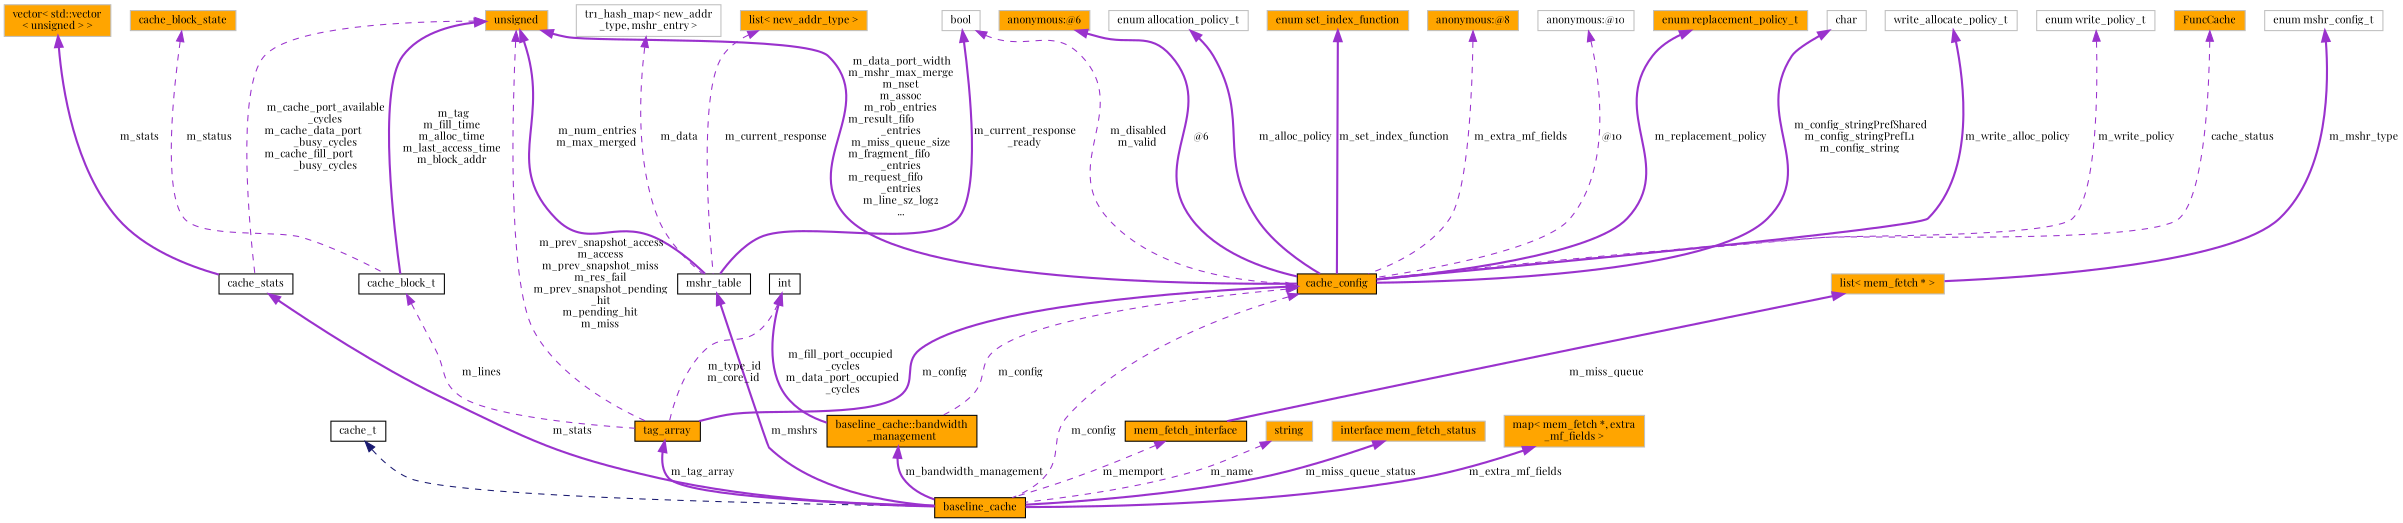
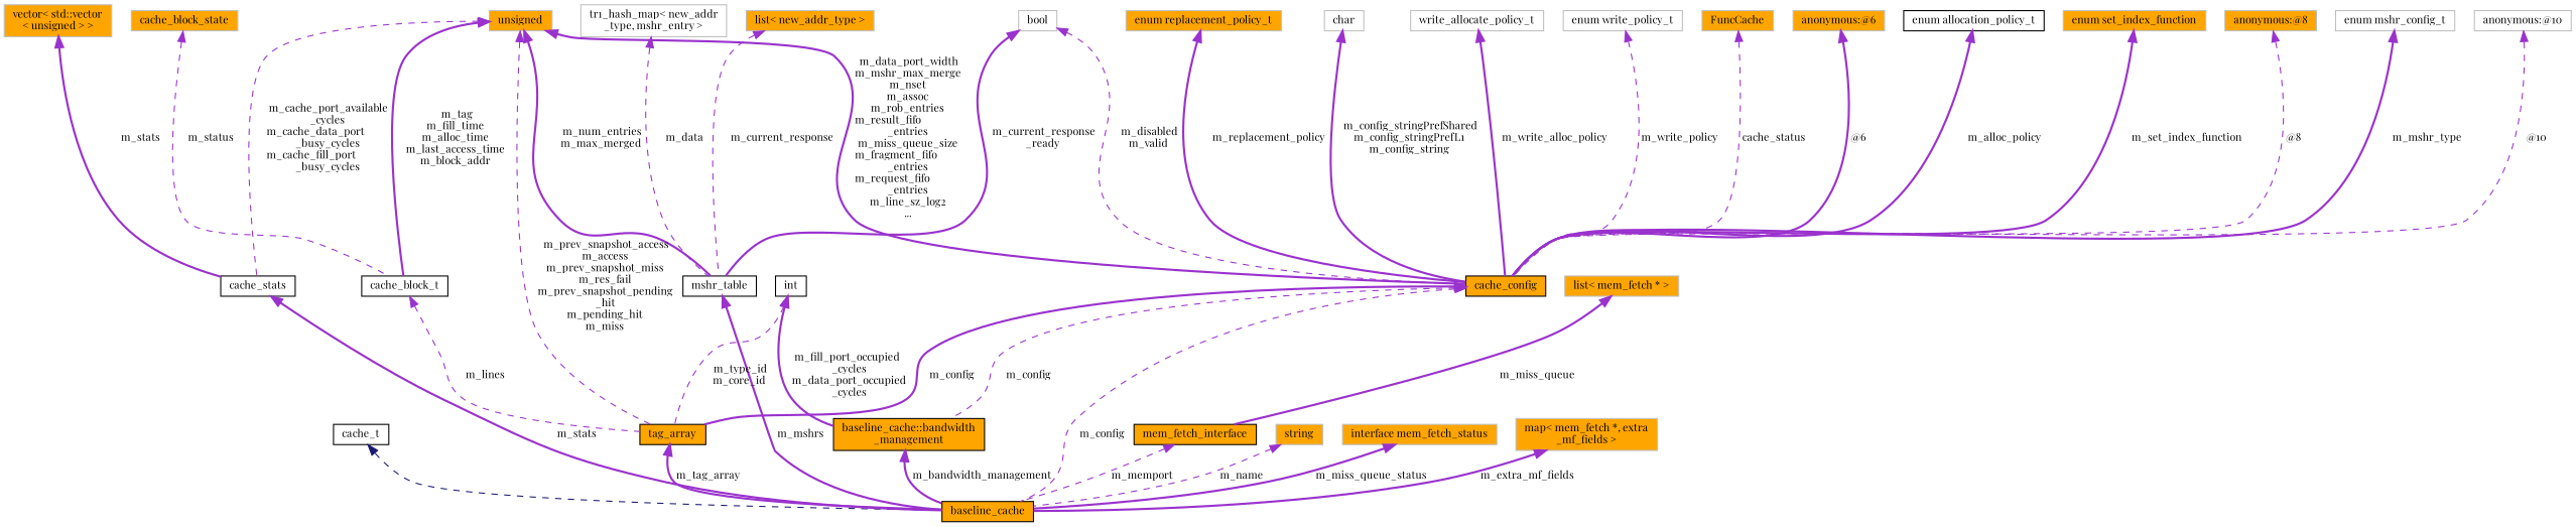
  digraph {
    fontname="Playfair Display"
    rankdir=TB
    node [color=grey75 fillcolor=orange fontname="Playfair Display" fontsize=10 shape=record style=filled]
    edge [color=darkorchid3 dir=back fontname="Playfair Display" fontsize=10 labelfontname=FreeSans labelfontsize=10 style=bold]
    n1 [color=black fontcolor=black height=0.2 label=baseline_cache width=0.4]
    n2 [color=black fillcolor=white height=0.2 label=cache_t width=0.4]
    n3 [color=black fillcolor=white height=0.2 label=cache_stats width=0.4]
    n4 [height=0.2 label="vector\< std::vector\l\< unsigned \> \>" width=0.4]
    n5 [height=0.2 label=unsigned width=0.4]
    n6 [color=black fillcolor=white height=0.2 label=mshr_table width=0.4]
    n7 [color=black height=0.2 label=cache_config width=0.4]
    n8 [color=black height=0.2 label=tag_array width=0.4]
    n9 [color=black fillcolor=white height=0.2 label=cache_block_t width=0.4]
    n10 [color=black height=0.2 label="baseline_cache::bandwidth\l_management" width=0.4]
    n11 [fillcolor=white height=0.2 label="tr1_hash_map\< new_addr\l_type, mshr_entry \>" width=0.4]
    n12 [height=0.2 label="list\< new_addr_type \>" width=0.4]
    n13 [fillcolor=white height=0.2 label=bool width=0.4]
    n14 [color=black height=0.2 label=mem_fetch_interface width=0.4]
    n15 [color=black fillcolor=white height=0.2 label=int width=0.4]
    n16 [fillcolor=white height=0.2 label=char width=0.4]
    n17 [fillcolor=white height=0.2 label=write_allocate_policy_t width=0.4]
    n18 [fillcolor=white height=0.2 label="enum write_policy_t" width=0.4]
    n19 [height=0.2 label=FuncCache width=0.4]
    n20 [height=0.2 label="anonymous:@6" width=0.4]
-   n21 [fillcolor=white height=0.2 label="enum allocation_policy_t" width=0.4]
+   n21 [color=black fillcolor=white height=0.2 label="enum allocation_policy_t" width=0.4]
    n22 [height=0.2 label="enum set_index_function" width=0.4]
    n23 [height=0.2 label="anonymous:@8" width=0.4]
    n24 [fillcolor=white height=0.2 label="enum mshr_config_t" width=0.4]
    n25 [fillcolor=white height=0.2 label="anonymous:@10" width=0.4]
    n26 [height=0.2 label="enum replacement_policy_t" width=0.4]
    n27 [height=0.2 label=string width=0.4]
    n28 [height=0.2 label="interface mem_fetch_status" width=0.4]
    n29 [height=0.2 label="list\< mem_fetch * \>" width=0.4]
    n30 [height=0.2 label=cache_block_state width=0.4]
    n31 [height=0.2 label="map\< mem_fetch *, extra\l_mf_fields \>" width=0.4]
    n2 -> n1 [color=midnightblue style=dashed]
    n3 -> n1 [label=" m_stats"]
    n4 -> n3 [label=" m_stats"]
    n5 -> n3 [label=" m_cache_port_available\l_cycles\nm_cache_data_port\l_busy_cycles\nm_cache_fill_port\l_busy_cycles" style=dashed]
    n5 -> n6 [label=" m_num_entries\nm_max_merged"]
    n5 -> n7 [label=" m_data_port_width\nm_mshr_max_merge\nm_nset\nm_assoc\nm_rob_entries\nm_result_fifo\l_entries\nm_miss_queue_size\nm_fragment_fifo\l_entries\nm_request_fifo\l_entries\nm_line_sz_log2\n..."]
    n5 -> n8 [label=" m_prev_snapshot_access\nm_access\nm_prev_snapshot_miss\nm_res_fail\nm_prev_snapshot_pending\l_hit\nm_pending_hit\nm_miss" style=dashed]
    n5 -> n9 [label=" m_tag\nm_fill_time\nm_alloc_time\nm_last_access_time\nm_block_addr"]
    n6 -> n1 [label=" m_mshrs"]
    n7 -> n1 [label=" m_config" style=dashed]
    n7 -> n8 [label=" m_config"]
    n7 -> n10 [label=" m_config" style=dashed]
    n8 -> n1 [label=" m_tag_array"]
    n9 -> n8 [label=" m_lines" style=dashed]
    n10 -> n1 [label=" m_bandwidth_management"]
    n11 -> n6 [label=" m_data" style=dashed]
    n12 -> n6 [label=" m_current_response" style=dashed]
    n13 -> n6 [label=" m_current_response\l_ready"]
    n13 -> n7 [label=" m_disabled\nm_valid" style=dashed]
    n14 -> n1 [label=" m_memport" style=dashed]
    n15 -> n8 [label=" m_type_id\nm_core_id" style=dashed]
    n15 -> n10 [label=" m_fill_port_occupied\l_cycles\nm_data_port_occupied\l_cycles"]
    n16 -> n7 [label=" m_config_stringPrefShared\nm_config_stringPrefL1\nm_config_string"]
    n17 -> n7 [label=" m_write_alloc_policy"]
    n18 -> n7 [label=" m_write_policy" style=dashed]
    n19 -> n7 [label=" cache_status" style=dashed]
    n20 -> n7 [label=" @6"]
    n21 -> n7 [label=" m_alloc_policy"]
    n22 -> n7 [label=" m_set_index_function"]
-   n23 -> n7 [label=" m_extra_mf_fields" style=dashed]
-   n24 -> n29 [label=" m_mshr_type"]
+   n23 -> n7 [label=" @8" style=dashed]
+   n24 -> n7 [label=" m_mshr_type"]
    n25 -> n7 [label=" @10" style=dashed]
    n26 -> n7 [label=" m_replacement_policy"]
    n27 -> n1 [label=" m_name" style=dashed]
    n28 -> n1 [label=" m_miss_queue_status"]
    n29 -> n14 [label=" m_miss_queue"]
    n30 -> n9 [label=" m_status" style=dashed]
    n31 -> n1 [label=" m_extra_mf_fields"]
  }
